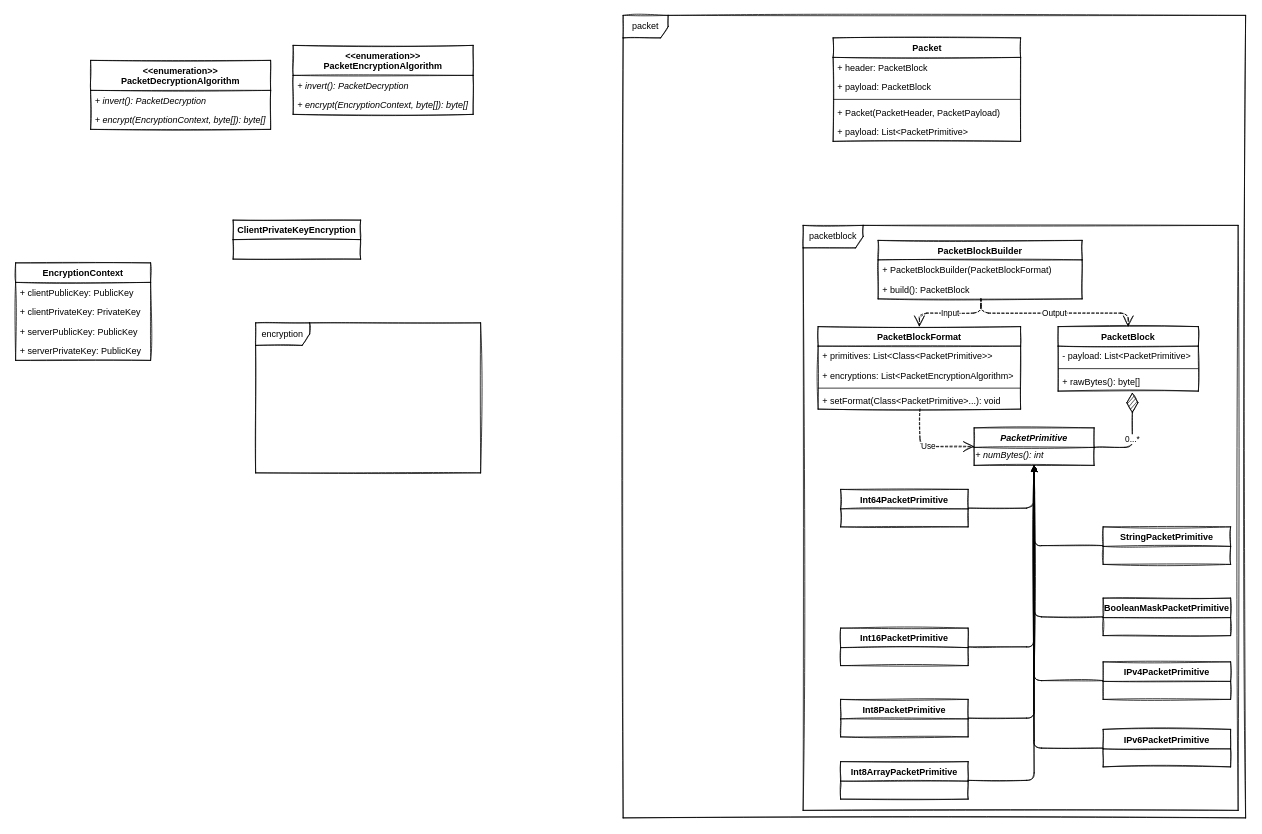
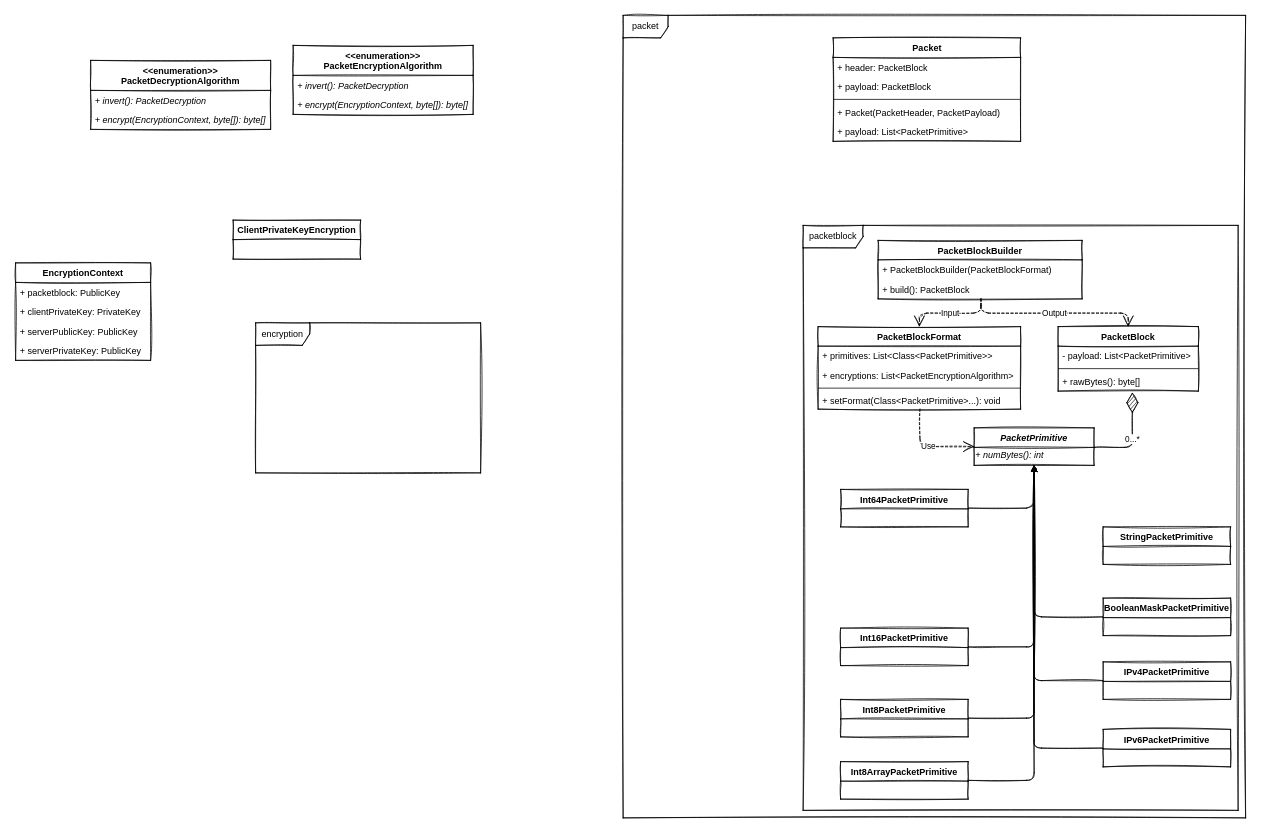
  <mxCell id="0" />
  <mxCell id="1" parent="0" />
  <mxCell id="2" value="packet" style="shape=umlFrame;whiteSpace=wrap;html=1;rounded=0;shadow=0;glass=0;sketch=1;" vertex="1" parent="1"><mxGeometry x="830" y="20" width="830" height="1070" as="geometry" /></mxCell>
  <mxCell id="3" value="packetblock" style="shape=umlFrame;whiteSpace=wrap;html=1;rounded=0;shadow=0;glass=0;sketch=1;width=80;" vertex="1" parent="1"><mxGeometry x="1070" y="300" width="580" height="780" as="geometry" /></mxCell>
  <mxCell id="4" value="PacketPrimitive" style="swimlane;fontStyle=3;align=center;verticalAlign=top;childLayout=stackLayout;horizontal=1;startSize=26;horizontalStack=0;resizeParent=1;resizeLast=0;collapsible=1;marginBottom=0;rounded=0;shadow=0;strokeWidth=1;sketch=1;" parent="1" vertex="1"><mxGeometry x="1298" y="570" width="160" height="50" as="geometry"><mxRectangle x="230" y="140" width="160" height="26" as="alternateBounds" /></mxGeometry></mxCell>
  <mxCell id="5" value="&lt;i&gt;+ numBytes(): int&lt;/i&gt;" style="text;html=1;align=left;verticalAlign=middle;resizable=0;points=[];autosize=1;strokeColor=none;" parent="4" vertex="1"><mxGeometry y="26" width="160" height="20" as="geometry" /></mxCell>
  <mxCell id="6" style="edgeStyle=orthogonalEdgeStyle;rounded=1;orthogonalLoop=1;jettySize=auto;html=1;entryX=0.5;entryY=1;entryDx=0;entryDy=0;sketch=1;" parent="1" source="7" target="4" edge="1"><mxGeometry relative="1" as="geometry" /></mxCell>
  <mxCell id="7" value="Int16PacketPrimitive" style="swimlane;fontStyle=1;align=center;verticalAlign=top;childLayout=stackLayout;horizontal=1;startSize=26;horizontalStack=0;resizeParent=1;resizeLast=0;collapsible=1;marginBottom=0;rounded=0;shadow=0;strokeWidth=1;sketch=1;" parent="1" vertex="1"><mxGeometry x="1120" y="837" width="170" height="50" as="geometry"><mxRectangle x="230" y="140" width="160" height="26" as="alternateBounds" /></mxGeometry></mxCell>
  <mxCell id="8" style="edgeStyle=orthogonalEdgeStyle;rounded=1;orthogonalLoop=1;jettySize=auto;html=1;entryX=0.5;entryY=1;entryDx=0;entryDy=0;sketch=1;" parent="1" source="9" target="4" edge="1"><mxGeometry relative="1" as="geometry" /></mxCell>
  <mxCell id="9" value="Int64PacketPrimitive" style="swimlane;fontStyle=1;align=center;verticalAlign=top;childLayout=stackLayout;horizontal=1;startSize=26;horizontalStack=0;resizeParent=1;resizeLast=0;collapsible=1;marginBottom=0;rounded=0;shadow=0;strokeWidth=1;sketch=1;" parent="1" vertex="1"><mxGeometry x="1120" y="652" width="170" height="50" as="geometry"><mxRectangle x="230" y="140" width="160" height="26" as="alternateBounds" /></mxGeometry></mxCell>
  <mxCell id="10" style="edgeStyle=orthogonalEdgeStyle;rounded=1;orthogonalLoop=1;jettySize=auto;html=1;entryX=0.5;entryY=1;entryDx=0;entryDy=0;sketch=1;" parent="1" source="11" target="4" edge="1"><mxGeometry relative="1" as="geometry" /></mxCell>
  <mxCell id="11" value="IPv4PacketPrimitive" style="swimlane;fontStyle=1;align=center;verticalAlign=top;childLayout=stackLayout;horizontal=1;startSize=26;horizontalStack=0;resizeParent=1;resizeLast=0;collapsible=1;marginBottom=0;rounded=0;shadow=0;strokeWidth=1;sketch=1;" parent="1" vertex="1"><mxGeometry x="1470" y="882" width="170" height="50" as="geometry"><mxRectangle x="230" y="140" width="160" height="26" as="alternateBounds" /></mxGeometry></mxCell>
  <mxCell id="12" style="edgeStyle=orthogonalEdgeStyle;rounded=1;orthogonalLoop=1;jettySize=auto;html=1;entryX=0.5;entryY=1;entryDx=0;entryDy=0;sketch=1;" parent="1" source="13" target="4" edge="1"><mxGeometry relative="1" as="geometry" /></mxCell>
  <mxCell id="13" value="Int8PacketPrimitive" style="swimlane;fontStyle=1;align=center;verticalAlign=top;childLayout=stackLayout;horizontal=1;startSize=26;horizontalStack=0;resizeParent=1;resizeLast=0;collapsible=1;marginBottom=0;rounded=0;shadow=0;strokeWidth=1;sketch=1;" parent="1" vertex="1"><mxGeometry x="1120" y="932" width="170" height="50" as="geometry"><mxRectangle x="230" y="140" width="160" height="26" as="alternateBounds" /></mxGeometry></mxCell>
- <mxCell id="14" style="edgeStyle=orthogonalEdgeStyle;orthogonalLoop=1;jettySize=auto;html=1;entryX=0.5;entryY=1;entryDx=0;entryDy=0;sketch=1;rounded=1;" parent="1" source="15" target="4" edge="1"><mxGeometry relative="1" as="geometry" /></mxCell>
  <mxCell id="15" value="StringPacketPrimitive" style="swimlane;fontStyle=1;align=center;verticalAlign=top;childLayout=stackLayout;horizontal=1;startSize=26;horizontalStack=0;resizeParent=1;resizeLast=0;collapsible=1;marginBottom=0;rounded=0;shadow=0;strokeWidth=1;sketch=1;" parent="1" vertex="1"><mxGeometry x="1470" y="702" width="170" height="50" as="geometry"><mxRectangle x="230" y="140" width="160" height="26" as="alternateBounds" /></mxGeometry></mxCell>
  <mxCell id="16" style="edgeStyle=orthogonalEdgeStyle;rounded=1;orthogonalLoop=1;jettySize=auto;html=1;entryX=0.5;entryY=1;entryDx=0;entryDy=0;sketch=1;" parent="1" source="17" target="4" edge="1"><mxGeometry relative="1" as="geometry" /></mxCell>
  <mxCell id="17" value="BooleanMaskPacketPrimitive" style="swimlane;fontStyle=1;align=center;verticalAlign=top;childLayout=stackLayout;horizontal=1;startSize=26;horizontalStack=0;resizeParent=1;resizeLast=0;collapsible=1;marginBottom=0;rounded=0;shadow=0;strokeWidth=1;sketch=1;" parent="1" vertex="1"><mxGeometry x="1470" y="797" width="170" height="50" as="geometry"><mxRectangle x="230" y="140" width="160" height="26" as="alternateBounds" /></mxGeometry></mxCell>
  <mxCell id="18" style="edgeStyle=orthogonalEdgeStyle;rounded=1;orthogonalLoop=1;jettySize=auto;html=1;exitX=0;exitY=0.5;exitDx=0;exitDy=0;entryX=0.5;entryY=1;entryDx=0;entryDy=0;sketch=1;" parent="1" source="19" target="4" edge="1"><mxGeometry relative="1" as="geometry" /></mxCell>
  <mxCell id="19" value="IPv6PacketPrimitive" style="swimlane;fontStyle=1;align=center;verticalAlign=top;childLayout=stackLayout;horizontal=1;startSize=26;horizontalStack=0;resizeParent=1;resizeLast=0;collapsible=1;marginBottom=0;rounded=0;shadow=0;strokeWidth=1;sketch=1;" parent="1" vertex="1"><mxGeometry x="1470" y="972" width="170" height="50" as="geometry"><mxRectangle x="230" y="140" width="160" height="26" as="alternateBounds" /></mxGeometry></mxCell>
  <mxCell id="20" value="0...*" style="endArrow=diamondThin;endFill=1;endSize=24;html=1;exitX=1;exitY=0;exitDx=0;exitDy=0;shadow=0;sketch=1;entryX=0.528;entryY=1.077;entryDx=0;entryDy=0;entryPerimeter=0;exitPerimeter=0;edgeStyle=elbowEdgeStyle;" parent="1" source="5" target="24" edge="1"><mxGeometry width="160" relative="1" as="geometry"><mxPoint x="1456" y="359" as="sourcePoint" /><mxPoint x="1486" y="389" as="targetPoint" /><Array as="points"><mxPoint x="1509" y="570" /></Array></mxGeometry></mxCell>
  <mxCell id="21" value="PacketBlock" style="swimlane;fontStyle=1;align=center;verticalAlign=top;childLayout=stackLayout;horizontal=1;startSize=26;horizontalStack=0;resizeParent=1;resizeParentMax=0;resizeLast=0;collapsible=1;marginBottom=0;rounded=0;shadow=0;sketch=1;strokeWidth=1;" parent="1" vertex="1"><mxGeometry x="1410" y="435" width="187" height="86" as="geometry" /></mxCell>
  <mxCell id="22" value="- payload: List&lt;PacketPrimitive&gt;" style="text;strokeColor=none;fillColor=none;align=left;verticalAlign=top;spacingLeft=4;spacingRight=4;overflow=hidden;rotatable=0;points=[[0,0.5],[1,0.5]];portConstraint=eastwest;" parent="21" vertex="1"><mxGeometry y="26" width="187" height="26" as="geometry" /></mxCell>
  <mxCell id="23" value="" style="line;strokeWidth=1;fillColor=none;align=left;verticalAlign=middle;spacingTop=-1;spacingLeft=3;spacingRight=3;rotatable=0;labelPosition=right;points=[];portConstraint=eastwest;" parent="21" vertex="1"><mxGeometry y="52" width="187" height="8" as="geometry" /></mxCell>
  <mxCell id="24" value="+ rawBytes(): byte[]" style="text;strokeColor=none;fillColor=none;align=left;verticalAlign=top;spacingLeft=4;spacingRight=4;overflow=hidden;rotatable=0;points=[[0,0.5],[1,0.5]];portConstraint=eastwest;" parent="21" vertex="1"><mxGeometry y="60" width="187" height="26" as="geometry" /></mxCell>
  <mxCell id="25" value="PacketBlockFormat" style="swimlane;fontStyle=1;align=center;verticalAlign=top;childLayout=stackLayout;horizontal=1;startSize=26;horizontalStack=0;resizeParent=1;resizeParentMax=0;resizeLast=0;collapsible=1;marginBottom=0;rounded=0;shadow=0;sketch=1;strokeWidth=1;" parent="1" vertex="1"><mxGeometry x="1090" y="435" width="270" height="110" as="geometry" /></mxCell>
  <mxCell id="26" value="+ primitives: List&lt;Class&lt;PacketPrimitive&gt;&gt;" style="text;strokeColor=none;fillColor=none;align=left;verticalAlign=top;spacingLeft=4;spacingRight=4;overflow=hidden;rotatable=0;points=[[0,0.5],[1,0.5]];portConstraint=eastwest;" parent="25" vertex="1"><mxGeometry y="26" width="270" height="26" as="geometry" /></mxCell>
  <mxCell id="27" value="+ encryptions: List&lt;PacketEncryptionAlgorithm&gt;" style="text;strokeColor=none;fillColor=none;align=left;verticalAlign=top;spacingLeft=4;spacingRight=4;overflow=hidden;rotatable=0;points=[[0,0.5],[1,0.5]];portConstraint=eastwest;" parent="25" vertex="1"><mxGeometry y="52" width="270" height="26" as="geometry" /></mxCell>
  <mxCell id="28" value="" style="line;strokeWidth=1;fillColor=none;align=left;verticalAlign=middle;spacingTop=-1;spacingLeft=3;spacingRight=3;rotatable=0;labelPosition=right;points=[];portConstraint=eastwest;" parent="25" vertex="1"><mxGeometry y="78" width="270" height="8" as="geometry" /></mxCell>
  <mxCell id="29" value="+ setFormat(Class&lt;PacketPrimitive&gt;...): void" style="text;strokeColor=none;fillColor=none;align=left;verticalAlign=top;spacingLeft=4;spacingRight=4;overflow=hidden;rotatable=0;points=[[0,0.5],[1,0.5]];portConstraint=eastwest;sketch=1;glass=0;rounded=0;shadow=0;" parent="25" vertex="1"><mxGeometry y="86" width="270" height="24" as="geometry" /></mxCell>
  <mxCell id="30" value="&lt;&lt;enumeration&gt;&gt;&#10;PacketEncryptionAlgorithm" style="swimlane;fontStyle=1;childLayout=stackLayout;horizontal=1;startSize=40;fillColor=none;horizontalStack=0;resizeParent=1;resizeParentMax=0;resizeLast=0;collapsible=1;marginBottom=0;rounded=0;shadow=0;sketch=1;strokeWidth=1;verticalAlign=top;" parent="1" vertex="1"><mxGeometry x="390" y="60" width="240" height="92" as="geometry" /></mxCell>
  <mxCell id="31" value="+ invert(): PacketDecryption" style="text;strokeColor=none;fillColor=none;align=left;verticalAlign=top;spacingLeft=4;spacingRight=4;overflow=hidden;rotatable=0;points=[[0,0.5],[1,0.5]];portConstraint=eastwest;fontStyle=2" parent="30" vertex="1"><mxGeometry y="40" width="240" height="26" as="geometry" /></mxCell>
  <mxCell id="32" value="+ encrypt(EncryptionContext, byte[]): byte[]" style="text;strokeColor=none;fillColor=none;align=left;verticalAlign=top;spacingLeft=4;spacingRight=4;overflow=hidden;rotatable=0;points=[[0,0.5],[1,0.5]];portConstraint=eastwest;fontStyle=2" vertex="1" parent="30"><mxGeometry y="66" width="240" height="26" as="geometry" /></mxCell>
  <mxCell id="33" value="EncryptionContext" style="swimlane;fontStyle=1;childLayout=stackLayout;horizontal=1;startSize=26;fillColor=none;horizontalStack=0;resizeParent=1;resizeParentMax=0;resizeLast=0;collapsible=1;marginBottom=0;rounded=0;shadow=0;sketch=1;strokeWidth=1;verticalAlign=top;" parent="1" vertex="1"><mxGeometry x="20" y="350" width="180" height="130" as="geometry" /></mxCell>
- <mxCell id="34" value="+ clientPublicKey: PublicKey" style="text;strokeColor=none;fillColor=none;align=left;verticalAlign=top;spacingLeft=4;spacingRight=4;overflow=hidden;rotatable=0;points=[[0,0.5],[1,0.5]];portConstraint=eastwest;" parent="33" vertex="1"><mxGeometry y="26" width="180" height="26" as="geometry" /></mxCell>
+ <mxCell id="34" value="+ packetblock: PublicKey" style="text;strokeColor=none;fillColor=none;align=left;verticalAlign=top;spacingLeft=4;spacingRight=4;overflow=hidden;rotatable=0;points=[[0,0.5],[1,0.5]];portConstraint=eastwest;" parent="33" vertex="1"><mxGeometry y="26" width="180" height="26" as="geometry" /></mxCell>
  <mxCell id="35" value="+ clientPrivateKey: PrivateKey" style="text;strokeColor=none;fillColor=none;align=left;verticalAlign=top;spacingLeft=4;spacingRight=4;overflow=hidden;rotatable=0;points=[[0,0.5],[1,0.5]];portConstraint=eastwest;" parent="33" vertex="1"><mxGeometry y="52" width="180" height="26" as="geometry" /></mxCell>
  <mxCell id="36" value="+ serverPublicKey: PublicKey" style="text;strokeColor=none;fillColor=none;align=left;verticalAlign=top;spacingLeft=4;spacingRight=4;overflow=hidden;rotatable=0;points=[[0,0.5],[1,0.5]];portConstraint=eastwest;" parent="33" vertex="1"><mxGeometry y="78" width="180" height="26" as="geometry" /></mxCell>
  <mxCell id="37" value="+ serverPrivateKey: PublicKey" style="text;strokeColor=none;fillColor=none;align=left;verticalAlign=top;spacingLeft=4;spacingRight=4;overflow=hidden;rotatable=0;points=[[0,0.5],[1,0.5]];portConstraint=eastwest;" vertex="1" parent="33"><mxGeometry y="104" width="180" height="26" as="geometry" /></mxCell>
  <mxCell id="38" value="encryption" style="shape=umlFrame;whiteSpace=wrap;html=1;rounded=0;shadow=0;glass=0;sketch=1;width=72;" vertex="1" parent="1"><mxGeometry x="340" y="430" width="300" height="200" as="geometry" /></mxCell>
  <mxCell id="39" value="ClientPrivateKeyEncryption" style="swimlane;fontStyle=1;childLayout=stackLayout;horizontal=1;startSize=26;fillColor=none;horizontalStack=0;resizeParent=1;resizeParentMax=0;resizeLast=0;collapsible=1;marginBottom=0;rounded=0;shadow=0;sketch=1;strokeWidth=1;verticalAlign=top;glass=0;" vertex="1" parent="1"><mxGeometry x="310" y="293" width="170" height="52" as="geometry" /></mxCell>
  <mxCell id="40" value="&lt;&lt;enumeration&gt;&gt;&#10;PacketDecryptionAlgorithm" style="swimlane;fontStyle=1;childLayout=stackLayout;horizontal=1;startSize=40;fillColor=none;horizontalStack=0;resizeParent=1;resizeParentMax=0;resizeLast=0;collapsible=1;marginBottom=0;rounded=0;shadow=0;sketch=1;strokeWidth=1;verticalAlign=top;" vertex="1" parent="1"><mxGeometry x="120" y="80" width="240" height="92" as="geometry" /></mxCell>
  <mxCell id="41" value="+ invert(): PacketDecryption" style="text;strokeColor=none;fillColor=none;align=left;verticalAlign=top;spacingLeft=4;spacingRight=4;overflow=hidden;rotatable=0;points=[[0,0.5],[1,0.5]];portConstraint=eastwest;fontStyle=2" vertex="1" parent="40"><mxGeometry y="40" width="240" height="26" as="geometry" /></mxCell>
  <mxCell id="42" value="+ encrypt(EncryptionContext, byte[]): byte[]" style="text;strokeColor=none;fillColor=none;align=left;verticalAlign=top;spacingLeft=4;spacingRight=4;overflow=hidden;rotatable=0;points=[[0,0.5],[1,0.5]];portConstraint=eastwest;fontStyle=2" vertex="1" parent="40"><mxGeometry y="66" width="240" height="26" as="geometry" /></mxCell>
  <mxCell id="43" value="Use" style="endArrow=open;endSize=12;dashed=1;html=1;exitX=0.503;exitY=1;exitDx=0;exitDy=0;sketch=1;edgeStyle=elbowEdgeStyle;elbow=vertical;entryX=0;entryY=0.5;entryDx=0;entryDy=0;exitPerimeter=0;snapToPoint=1;" edge="1" parent="1" source="29" target="4"><mxGeometry width="160" relative="1" as="geometry"><mxPoint x="1060" y="640" as="sourcePoint" /><mxPoint x="1060" y="560" as="targetPoint" /><Array as="points"><mxPoint x="1180" y="595" /></Array></mxGeometry></mxCell>
  <mxCell id="44" value="PacketBlockBuilder" style="swimlane;fontStyle=1;childLayout=stackLayout;horizontal=1;startSize=26;fillColor=none;horizontalStack=0;resizeParent=1;resizeParentMax=0;resizeLast=0;collapsible=1;marginBottom=0;glass=0;swimlaneLine=1;rounded=0;shadow=0;sketch=1;" vertex="1" parent="1"><mxGeometry x="1170" y="320" width="272" height="78" as="geometry" /></mxCell>
  <mxCell id="45" value="+ PacketBlockBuilder(PacketBlockFormat)" style="text;strokeColor=none;fillColor=none;align=left;verticalAlign=top;spacingLeft=4;spacingRight=4;overflow=hidden;rotatable=0;points=[[0,0.5],[1,0.5]];portConstraint=eastwest;" vertex="1" parent="44"><mxGeometry y="26" width="272" height="26" as="geometry" /></mxCell>
  <mxCell id="46" value="+ build(): PacketBlock" style="text;strokeColor=none;fillColor=none;align=left;verticalAlign=top;spacingLeft=4;spacingRight=4;overflow=hidden;rotatable=0;points=[[0,0.5],[1,0.5]];portConstraint=eastwest;" vertex="1" parent="44"><mxGeometry y="52" width="272" height="26" as="geometry" /></mxCell>
  <mxCell id="47" value="Input" style="endArrow=open;endSize=12;dashed=1;html=1;exitX=0.504;exitY=1;exitDx=0;exitDy=0;sketch=1;edgeStyle=elbowEdgeStyle;elbow=vertical;entryX=0.5;entryY=0;entryDx=0;entryDy=0;exitPerimeter=0;" edge="1" parent="1" source="46" target="25"><mxGeometry width="160" relative="1" as="geometry"><mxPoint x="1350" y="480" as="sourcePoint" /><mxPoint x="1350" y="400" as="targetPoint" /></mxGeometry></mxCell>
  <mxCell id="48" value="Output" style="endArrow=open;endSize=12;dashed=1;html=1;sketch=1;edgeStyle=elbowEdgeStyle;elbow=vertical;entryX=0.5;entryY=0;entryDx=0;entryDy=0;exitX=0.504;exitY=1;exitDx=0;exitDy=0;exitPerimeter=0;" edge="1" parent="1" source="46" target="21"><mxGeometry width="160" relative="1" as="geometry"><mxPoint x="1390" y="370" as="sourcePoint" /><mxPoint x="1235" y="445" as="targetPoint" /></mxGeometry></mxCell>
  <mxCell id="49" value="Packet" style="swimlane;fontStyle=1;align=center;verticalAlign=top;childLayout=stackLayout;horizontal=1;startSize=26;horizontalStack=0;resizeParent=1;resizeParentMax=0;resizeLast=0;collapsible=1;marginBottom=0;rounded=0;shadow=0;sketch=1;strokeWidth=1;glass=0;html=1;" vertex="1" parent="1"><mxGeometry x="1110" y="50" width="250" height="138" as="geometry" /></mxCell>
  <mxCell id="50" value="+ header: PacketBlock" style="text;strokeColor=none;fillColor=none;align=left;verticalAlign=top;spacingLeft=4;spacingRight=4;overflow=hidden;rotatable=0;points=[[0,0.5],[1,0.5]];portConstraint=eastwest;" vertex="1" parent="49"><mxGeometry y="26" width="250" height="26" as="geometry" /></mxCell>
  <mxCell id="51" value="+ payload: PacketBlock" style="text;strokeColor=none;fillColor=none;align=left;verticalAlign=top;spacingLeft=4;spacingRight=4;overflow=hidden;rotatable=0;points=[[0,0.5],[1,0.5]];portConstraint=eastwest;" vertex="1" parent="49"><mxGeometry y="52" width="250" height="26" as="geometry" /></mxCell>
  <mxCell id="52" value="" style="line;strokeWidth=1;fillColor=none;align=left;verticalAlign=middle;spacingTop=-1;spacingLeft=3;spacingRight=3;rotatable=0;labelPosition=right;points=[];portConstraint=eastwest;" vertex="1" parent="49"><mxGeometry y="78" width="250" height="8" as="geometry" /></mxCell>
  <mxCell id="53" value="+ Packet(PacketHeader, PacketPayload)" style="text;strokeColor=none;fillColor=none;align=left;verticalAlign=top;spacingLeft=4;spacingRight=4;overflow=hidden;rotatable=0;points=[[0,0.5],[1,0.5]];portConstraint=eastwest;" vertex="1" parent="49"><mxGeometry y="86" width="250" height="26" as="geometry" /></mxCell>
  <mxCell id="54" value="+ payload: List&lt;PacketPrimitive&gt;" style="text;strokeColor=none;fillColor=none;align=left;verticalAlign=top;spacingLeft=4;spacingRight=4;overflow=hidden;rotatable=0;points=[[0,0.5],[1,0.5]];portConstraint=eastwest;" vertex="1" parent="49"><mxGeometry y="112" width="250" height="26" as="geometry" /></mxCell>
  <mxCell id="55" value="Int8ArrayPacketPrimitive" style="swimlane;fontStyle=1;align=center;verticalAlign=top;childLayout=stackLayout;horizontal=1;startSize=26;horizontalStack=0;resizeParent=1;resizeLast=0;collapsible=1;marginBottom=0;rounded=0;shadow=0;strokeWidth=1;sketch=1;" vertex="1" parent="1"><mxGeometry x="1120" y="1015" width="170" height="50" as="geometry"><mxRectangle x="230" y="140" width="160" height="26" as="alternateBounds" /></mxGeometry></mxCell>
  <mxCell id="56" style="edgeStyle=orthogonalEdgeStyle;rounded=1;orthogonalLoop=1;jettySize=auto;html=1;sketch=1;exitX=1;exitY=0.5;exitDx=0;exitDy=0;entryX=0.5;entryY=1;entryDx=0;entryDy=0;" edge="1" parent="1" source="55" target="4"><mxGeometry relative="1" as="geometry"><mxPoint x="1300" y="967" as="sourcePoint" /><mxPoint x="1370" y="620" as="targetPoint" /></mxGeometry></mxCell>
